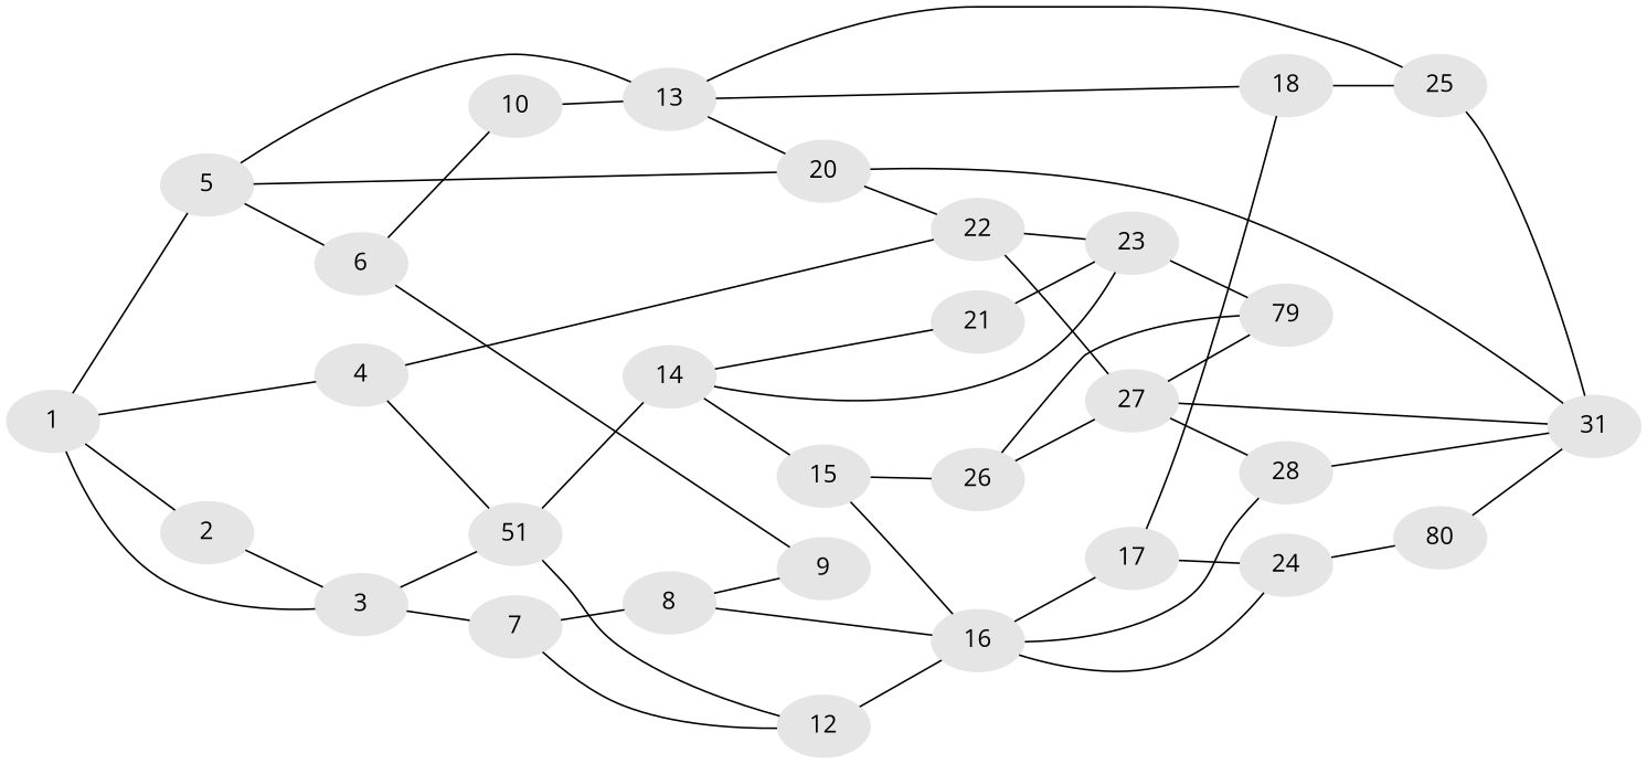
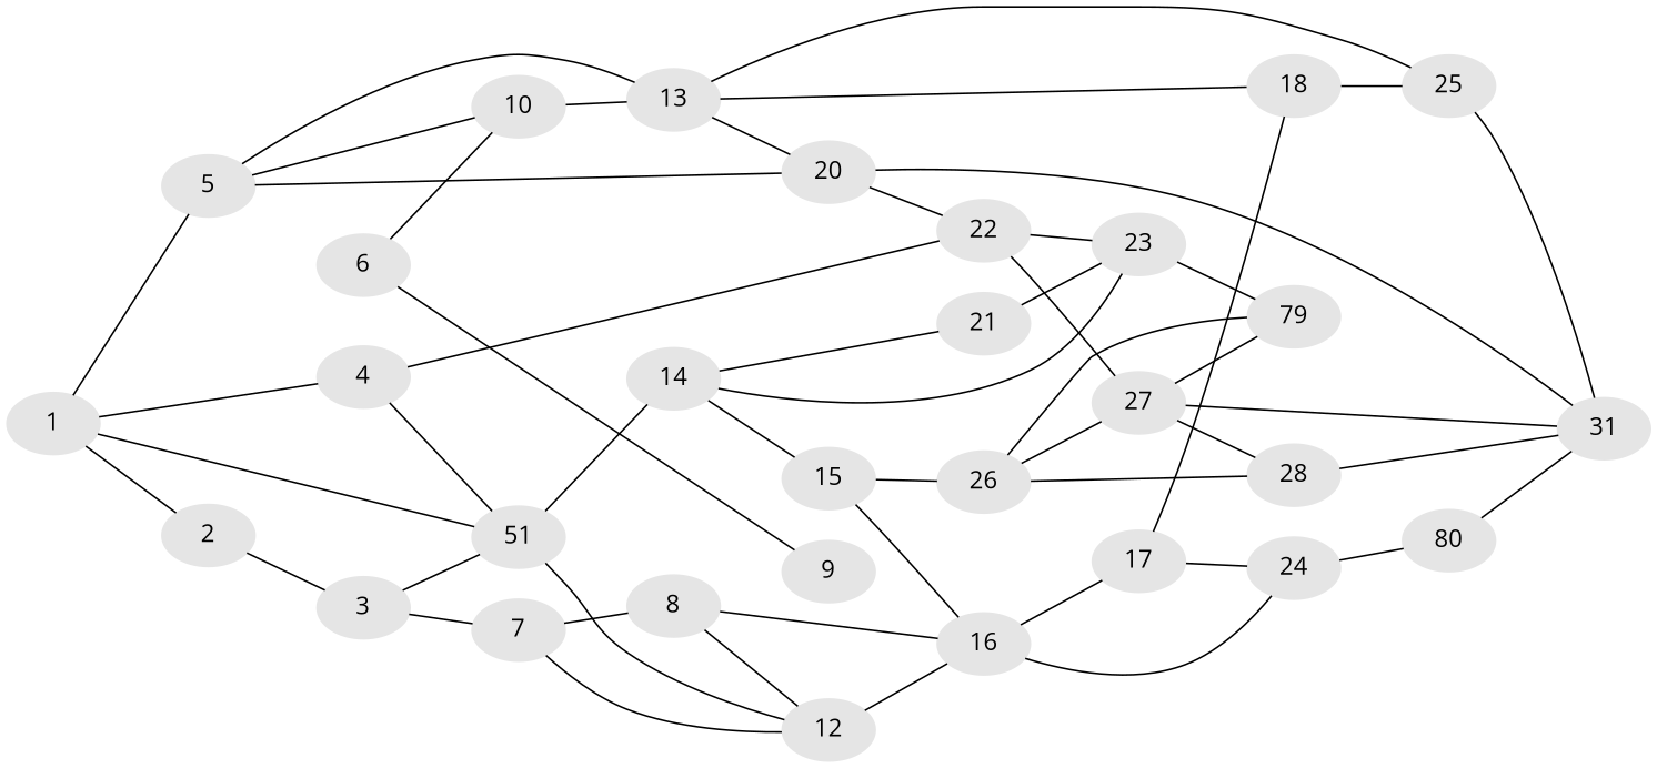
  graph {
    fontname="Open Sans"
    rankdir=LR
    node [color=gray90 fontname="Open Sans" style=filled]
    edge [fontname="Open Sans" weight=1.0]
    1
    2
    3
    4
    5
    7
    n7 [label=51]
    22
    6
    13
    20
    8
    12
    14
    23
    27
    9
    10
    18
    25
    31
    16
    17
    24
    28
    15
    21
    26
    n29 [label=79]
    n30 [label=80]
    1 -- 2
-   1 -- 3
+   1 -- n7
    1 -- 4 [weight=2.0]
    1 -- 5
    2 -- 3
    3 -- 7
    3 -- n7
    4 -- n7
    4 -- 22
-   5 -- 6
+   5 -- 10
    5 -- 13
    5 -- 20
    7 -- 8
    7 -- 12
    n7 -- 12
    n7 -- 14
    22 -- 23
    22 -- 27
    6 -- 9
    6 -- 10 [weight=2.0]
    13 -- 20
    13 -- 18
    13 -- 25
    20 -- 22
    20 -- 31
-   8 -- 9
+   8 -- 12
    8 -- 16
    12 -- 16
    14 -- 23
    14 -- 15
    14 -- 21
    23 -- n29
    27 -- 31
    27 -- 28 [weight=2.0]
    27 -- n29
    10 -- 13 [weight=2.0]
    18 -- 25
    25 -- 31
    16 -- 17
    16 -- 24
-   16 -- 28
+   26 -- 28
    17 -- 18
    17 -- 24
    24 -- n30
    28 -- 31
    15 -- 16
    15 -- 26
    21 -- 23
    26 -- 27
    26 -- n29
    n30 -- 31 [weight=2.0]
  }
